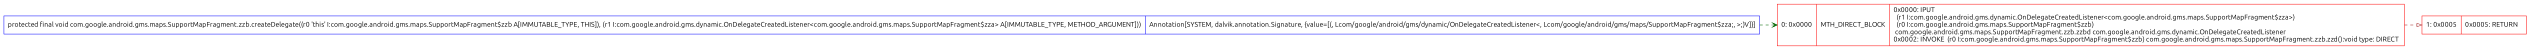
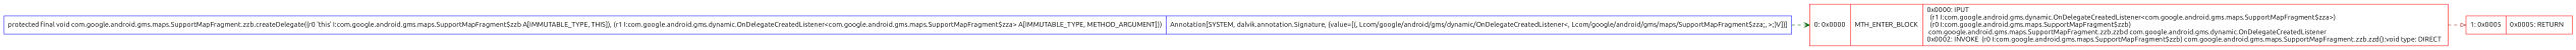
  digraph {
    rankdir=LR
    fontname=Ubuntu
    node [shape=record color=red fontname=Ubuntu]
    edge [style=dashed fontname=Ubuntu]
-   n1 [label="{0\:\ 0x0000|MTH_DIRECT_BLOCK\l|0x0000: IPUT  \l  (r1 I:com.google.android.gms.dynamic.OnDelegateCreatedListener\<com.google.android.gms.maps.SupportMapFragment$zza\>)\l  (r0 I:com.google.android.gms.maps.SupportMapFragment$zzb)\l com.google.android.gms.maps.SupportMapFragment.zzb.zzbd com.google.android.gms.dynamic.OnDelegateCreatedListener \l0x0002: INVOKE  (r0 I:com.google.android.gms.maps.SupportMapFragment$zzb) com.google.android.gms.maps.SupportMapFragment.zzb.zzd():void type: DIRECT \l}"]
+   n1 [label="{0\:\ 0x0000|MTH_ENTER_BLOCK\l|0x0000: IPUT  \l  (r1 I:com.google.android.gms.dynamic.OnDelegateCreatedListener\<com.google.android.gms.maps.SupportMapFragment$zza\>)\l  (r0 I:com.google.android.gms.maps.SupportMapFragment$zzb)\l com.google.android.gms.maps.SupportMapFragment.zzb.zzbd com.google.android.gms.dynamic.OnDelegateCreatedListener \l0x0002: INVOKE  (r0 I:com.google.android.gms.maps.SupportMapFragment$zzb) com.google.android.gms.maps.SupportMapFragment.zzb.zzd():void type: DIRECT \l}"]
    n2 [label="{1\:\ 0x0005|0x0005: RETURN   \l}"]
    n3 [label="{protected final void com.google.android.gms.maps.SupportMapFragment.zzb.createDelegate((r0 'this' I:com.google.android.gms.maps.SupportMapFragment$zzb A[IMMUTABLE_TYPE, THIS]), (r1 I:com.google.android.gms.dynamic.OnDelegateCreatedListener\<com.google.android.gms.maps.SupportMapFragment$zza\> A[IMMUTABLE_TYPE, METHOD_ARGUMENT]))  | Annotation[SYSTEM, dalvik.annotation.Signature, \{value=[(, Lcom\/google\/android\/gms\/dynamic\/OnDelegateCreatedListener\<, Lcom\/google\/android\/gms\/maps\/SupportMapFragment$zza;, \>;)V]\}]\l}" color=blue]
    n1 -> n2 [color=brown arrowhead=onormal]
    n3 -> n1 [color=darkgreen arrowhead=vee]
  }
